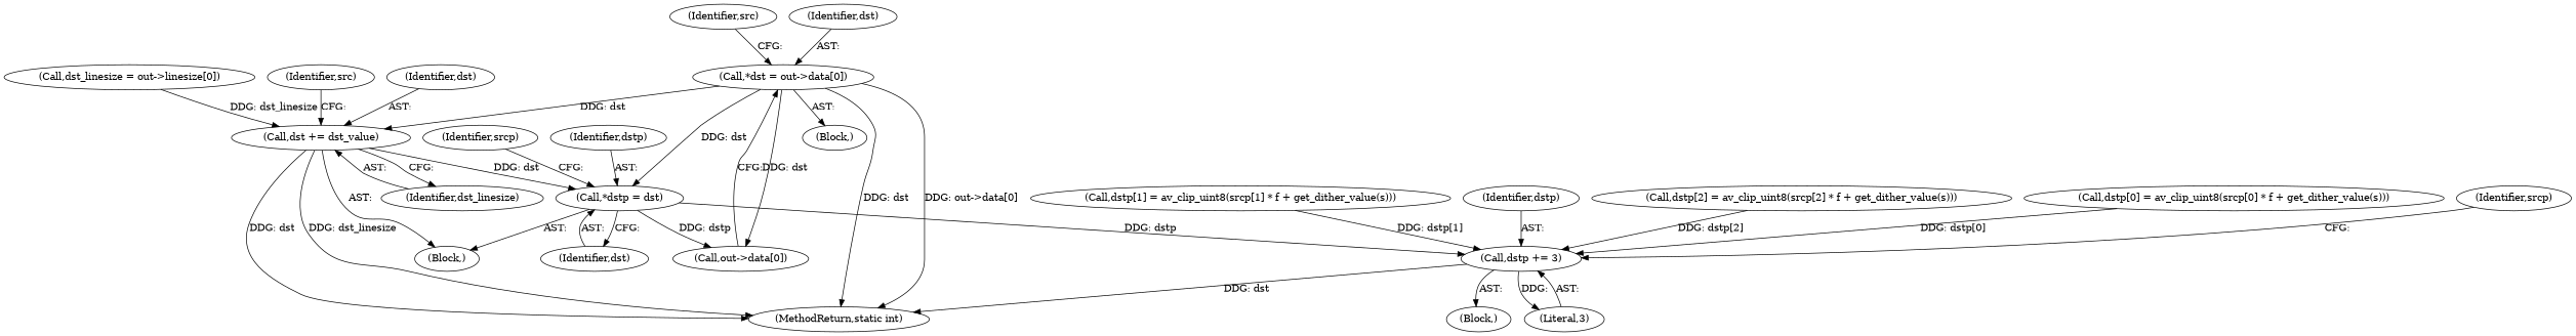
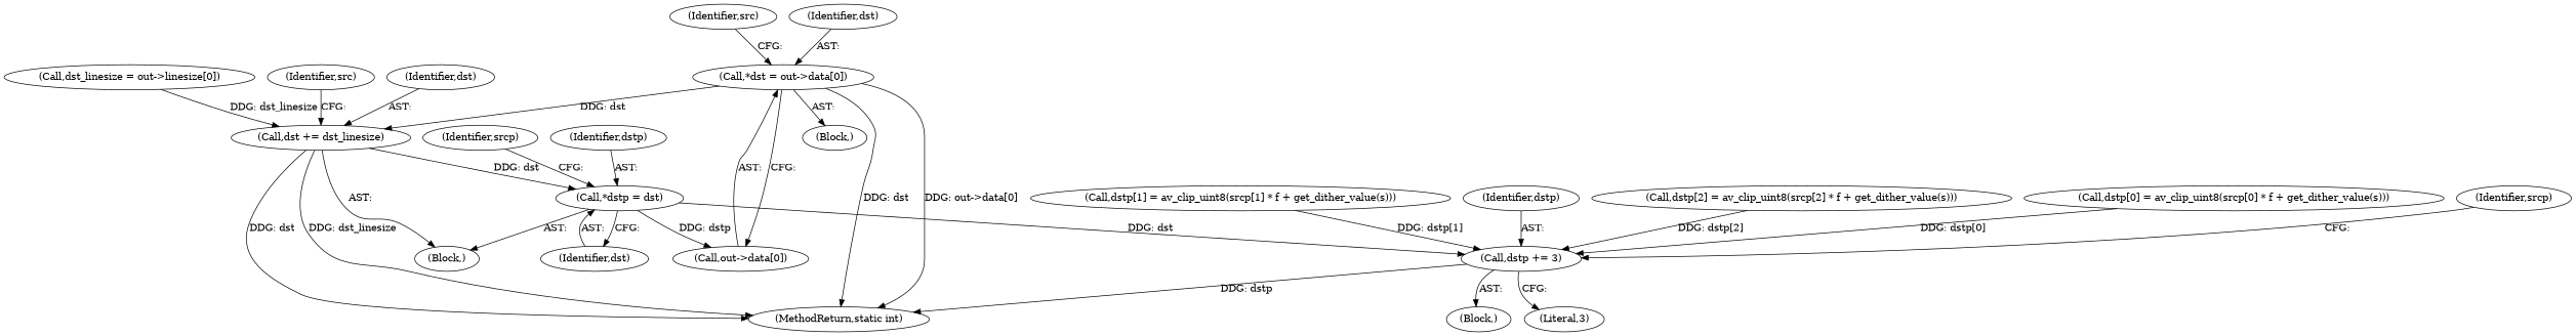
  digraph {
    n1 [label="(Call,*dst = out->data[0])"]
    n2 [label="(Call,*dstp = dst)"]
-   n3 [label="(Call,dst += dst_value)"]
+   n3 [label="(Call,dst += dst_linesize)"]
    n4 [label="(Block,)"]
    n5 [label="(Call,out->data[0])"]
    n6 [label="(MethodReturn,static int)"]
    n7 [label="(Call,dstp += 3)"]
    n8 [label="(Identifier,dst)"]
    n9 [label="(Block,)"]
-   n10 [label="(Identifier,dst_linesize)"]
    n11 [label="(Literal,3)"]
    n12 [label="(Block,)"]
    n13 [label="(Identifier,srcp)"]
    n14 [label="(Identifier,src)"]
    n15 [label="(Identifier,dstp)"]
    n16 [label="(Identifier,src)"]
    n17 [label="(Identifier,dst)"]
    n18 [label="(Call,dstp[2] = av_clip_uint8(srcp[2] * f + get_dither_value(s)))"]
    n19 [label="(Identifier,dst)"]
    n20 [label="(Identifier,dstp)"]
    n21 [label="(Call,dst_linesize = out->linesize[0])"]
    n22 [label="(Call,dstp[0] = av_clip_uint8(srcp[0] * f + get_dither_value(s)))"]
    n23 [label="(Identifier,srcp)"]
    n24 [label="(Call,dstp[1] = av_clip_uint8(srcp[1] * f + get_dither_value(s)))"]
-   n1 -> n2 [label="DDG: dst"]
    n1 -> n3 [label="DDG: dst"]
    n1 -> n4 [label="AST: "]
-   n1 -> n5 [label="DDG: dst"]
+   n1 -> n5 [label="CFG: "]
    n1 -> n6 [label="DDG: dst"]
    n1 -> n6 [label="DDG: out->data[0]"]
    n2 -> n5 [label="DDG: dstp"]
-   n2 -> n7 [label="DDG: dstp"]
+   n2 -> n7 [label="DDG: dst"]
    n2 -> n8 [label="CFG: "]
    n2 -> n9 [label="AST: "]
    n3 -> n2 [label="DDG: dst"]
    n3 -> n6 [label="DDG: dst"]
    n3 -> n6 [label="DDG: dst_linesize"]
    n3 -> n9 [label="AST: "]
-   n3 -> n10 [label="CFG: "]
-   n5 -> n1 [label="CFG: "]
-   n7 -> n6 [label="DDG: dst"]
-   n7 -> n11 [label="DDG: "]
+   n5 -> n1 [label="AST: "]
+   n7 -> n6 [label="DDG: dstp"]
+   n7 -> n11 [label="CFG: "]
    n7 -> n12 [label="AST: "]
    n8 -> n2 [label="AST: "]
-   n10 -> n3 [label="AST: "]
-   n11 -> n7 [label="AST: "]
    n13 -> n2 [label="CFG: "]
    n14 -> n1 [label="CFG: "]
    n15 -> n7 [label="AST: "]
    n16 -> n3 [label="CFG: "]
    n17 -> n1 [label="AST: "]
    n18 -> n7 [label="DDG: dstp[2]"]
    n19 -> n3 [label="AST: "]
    n20 -> n2 [label="AST: "]
    n21 -> n3 [label="DDG: dst_linesize"]
    n22 -> n7 [label="DDG: dstp[0]"]
    n23 -> n7 [label="CFG: "]
    n24 -> n7 [label="DDG: dstp[1]"]
  }
